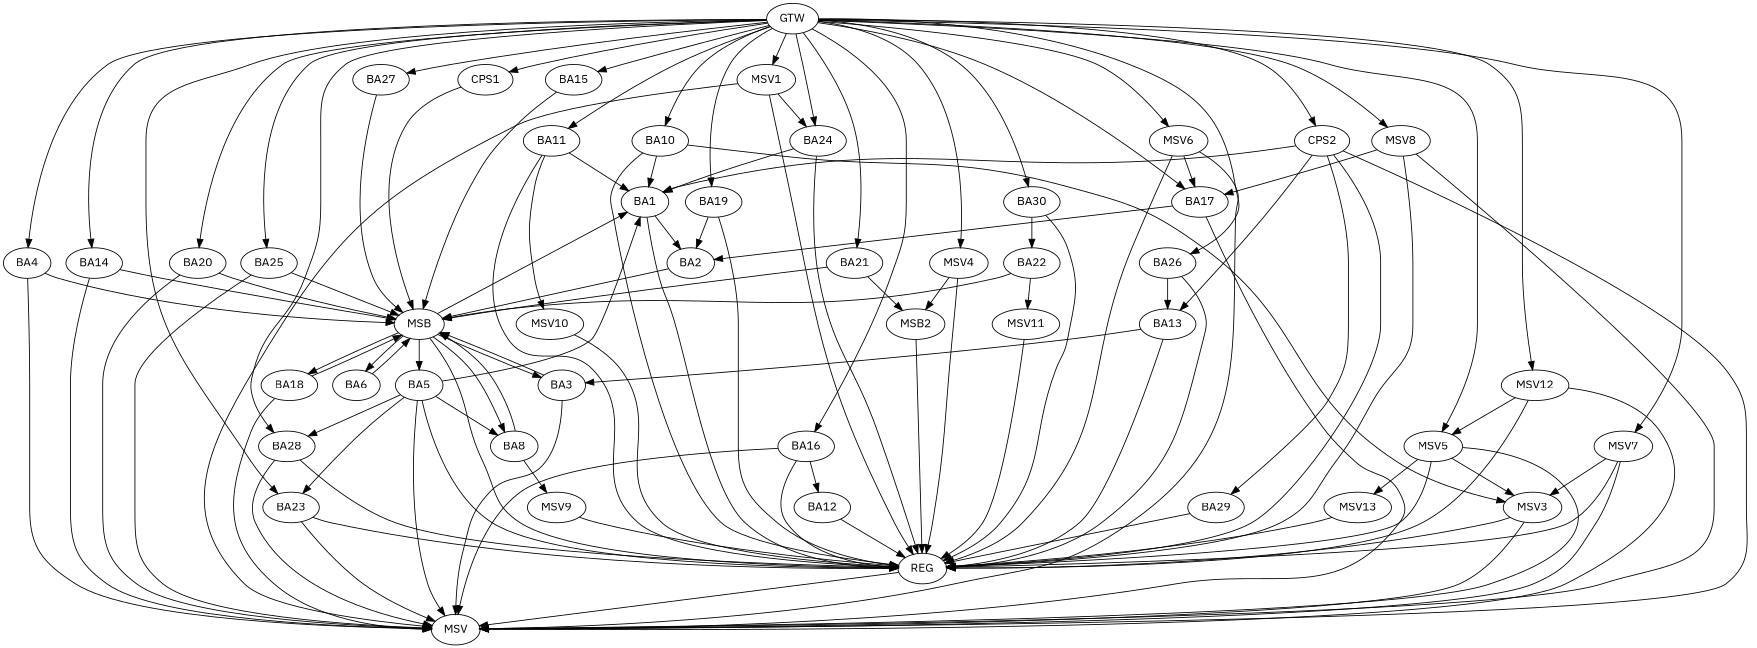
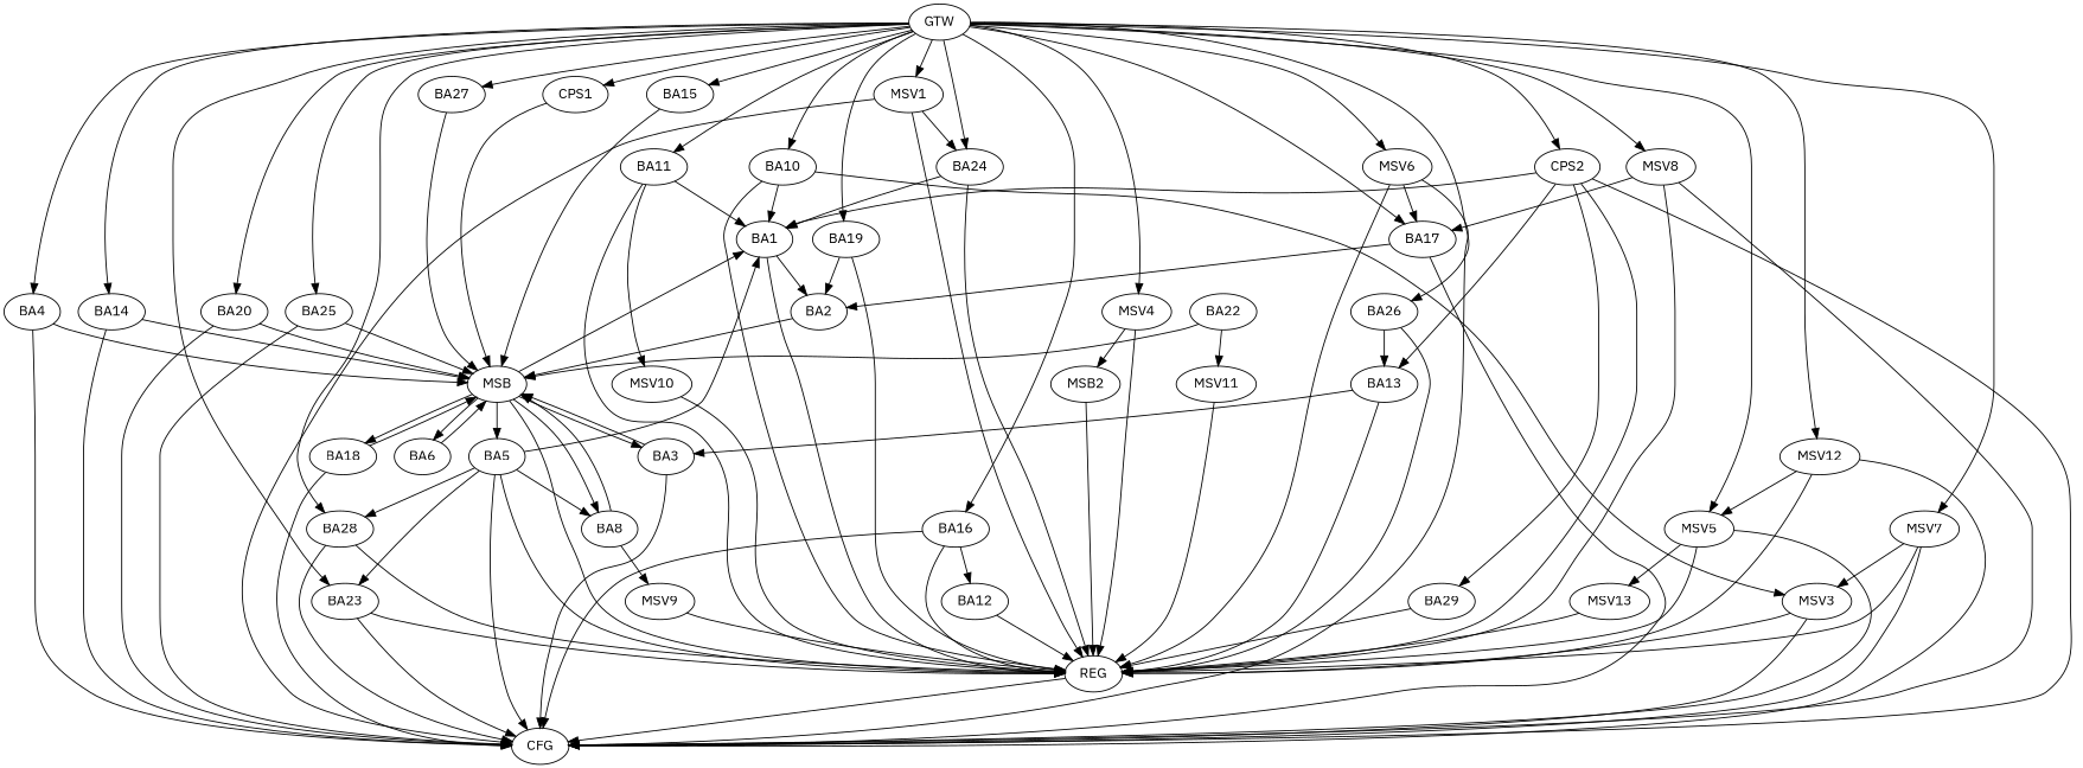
  strict digraph {
    fontname="IBM Plex Sans"
    node [fontname="IBM Plex Sans"]
    edge [fontname="IBM Plex Sans"]
    n1 [label=BA1]
    n2 [label=BA2]
    n3 [label=REG]
    n4 [label=MSB]
-   n5 [label=MSV]
+   n5 [label=CFG]
    n6 [label=BA3]
    n7 [label=BA5]
    n8 [label=BA8]
    n9 [label=BA6]
    n10 [label=BA18]
    n11 [label=BA4]
    n12 [label=BA23]
    n13 [label=BA28]
    n14 [label=MSV9]
    n15 [label=BA10]
    n16 [label=MSV3]
    n17 [label=BA11]
    n18 [label=MSV10]
    n19 [label=BA12]
    n20 [label=BA13]
    n21 [label=BA14]
    n22 [label=BA15]
    n23 [label=BA16]
    n24 [label=BA17]
    n25 [label=BA19]
    n26 [label=BA20]
-   n27 [label=BA21]
    n28 [label=MSB2]
    n29 [label=BA22]
    n30 [label=MSV11]
    n31 [label=BA24]
    n32 [label=BA25]
    n33 [label=BA26]
    n34 [label=BA27]
    n35 [label=BA29]
-   n36 [label=BA30]
    n37 [label=CPS1]
    n38 [label=CPS2]
    n39 [label=GTW]
    n40 [label=MSV1]
    n41 [label=MSV4]
    n42 [label=MSV5]
    n43 [label=MSV6]
    n44 [label=MSV7]
    n45 [label=MSV8]
    n46 [label=MSV12]
    n47 [label=MSV13]
    n1 -> n2
    n1 -> n3
    n2 -> n4
    n3 -> n5
    n4 -> n1
    n4 -> n3
    n4 -> n6
    n4 -> n7
    n4 -> n8
    n4 -> n9
    n4 -> n10
    n6 -> n4
    n6 -> n5
    n7 -> n1
    n7 -> n3
    n7 -> n5
    n7 -> n8
    n7 -> n12
    n7 -> n13
    n8 -> n4
    n8 -> n14
    n9 -> n4
    n10 -> n4
    n10 -> n5
    n11 -> n4
    n11 -> n5
    n12 -> n3
    n12 -> n5
    n13 -> n3
    n13 -> n5
    n14 -> n3
    n15 -> n1
    n15 -> n3
    n15 -> n16
    n16 -> n3
    n16 -> n5
    n17 -> n1
    n17 -> n3
    n17 -> n18
    n18 -> n3
    n19 -> n3
    n20 -> n3
    n20 -> n6
    n21 -> n4
    n21 -> n5
    n22 -> n4
    n23 -> n3
    n23 -> n5
    n23 -> n19
    n24 -> n2
    n24 -> n5
    n25 -> n2
    n25 -> n3
    n26 -> n4
    n26 -> n5
-   n27 -> n4
-   n27 -> n28
    n28 -> n3
    n29 -> n4
    n29 -> n30
    n30 -> n3
    n31 -> n1
    n31 -> n3
    n32 -> n4
    n32 -> n5
    n33 -> n3
    n33 -> n20
    n34 -> n4
    n35 -> n3
-   n36 -> n3
-   n36 -> n29
    n37 -> n4
    n38 -> n1
    n38 -> n3
    n38 -> n5
    n38 -> n20
    n38 -> n35
    n39 -> n11
    n39 -> n12
    n39 -> n13
    n39 -> n15
    n39 -> n17
    n39 -> n21
    n39 -> n22
    n39 -> n23
    n39 -> n24
    n39 -> n25
    n39 -> n26
-   n39 -> n27
    n39 -> n31
    n39 -> n32
    n39 -> n33
    n39 -> n34
-   n39 -> n36
    n39 -> n37
    n39 -> n38
    n39 -> n40
    n39 -> n41
    n39 -> n42
    n39 -> n43
    n39 -> n44
    n39 -> n45
    n39 -> n46
    n40 -> n3
    n40 -> n5
    n40 -> n31
    n41 -> n3
    n41 -> n28
    n42 -> n3
    n42 -> n5
-   n42 -> n16
    n42 -> n47
    n43 -> n3
    n43 -> n5
    n43 -> n24
    n44 -> n3
    n44 -> n5
    n44 -> n16
    n45 -> n3
    n45 -> n5
    n45 -> n24
    n46 -> n3
    n46 -> n5
    n46 -> n42
    n47 -> n3
  }
